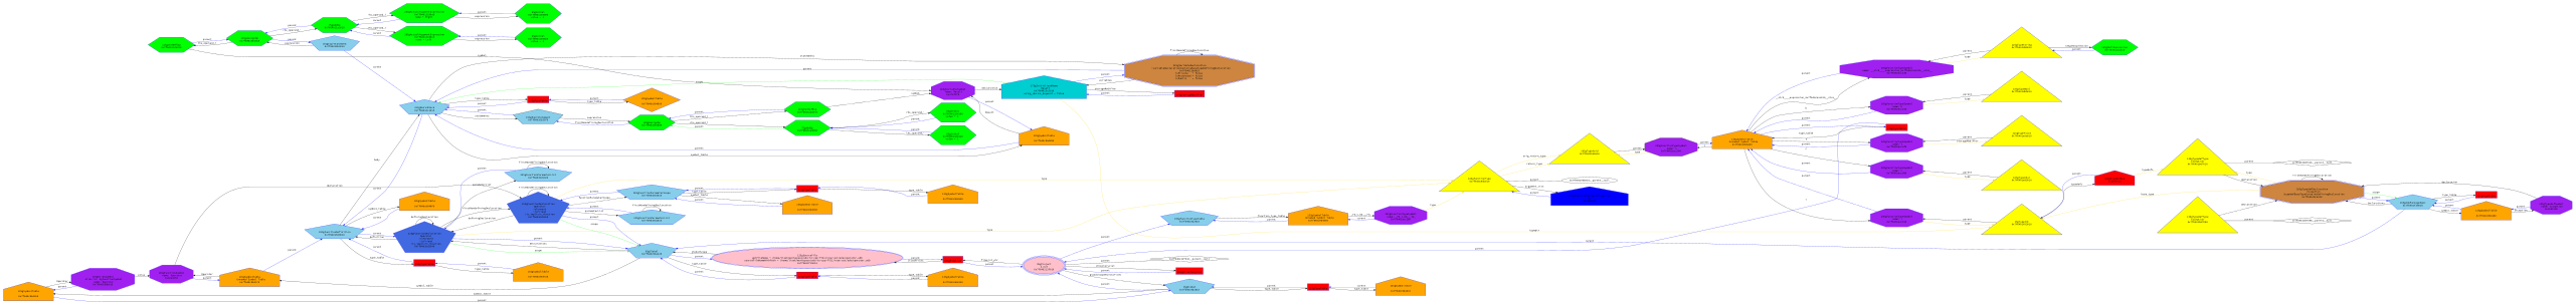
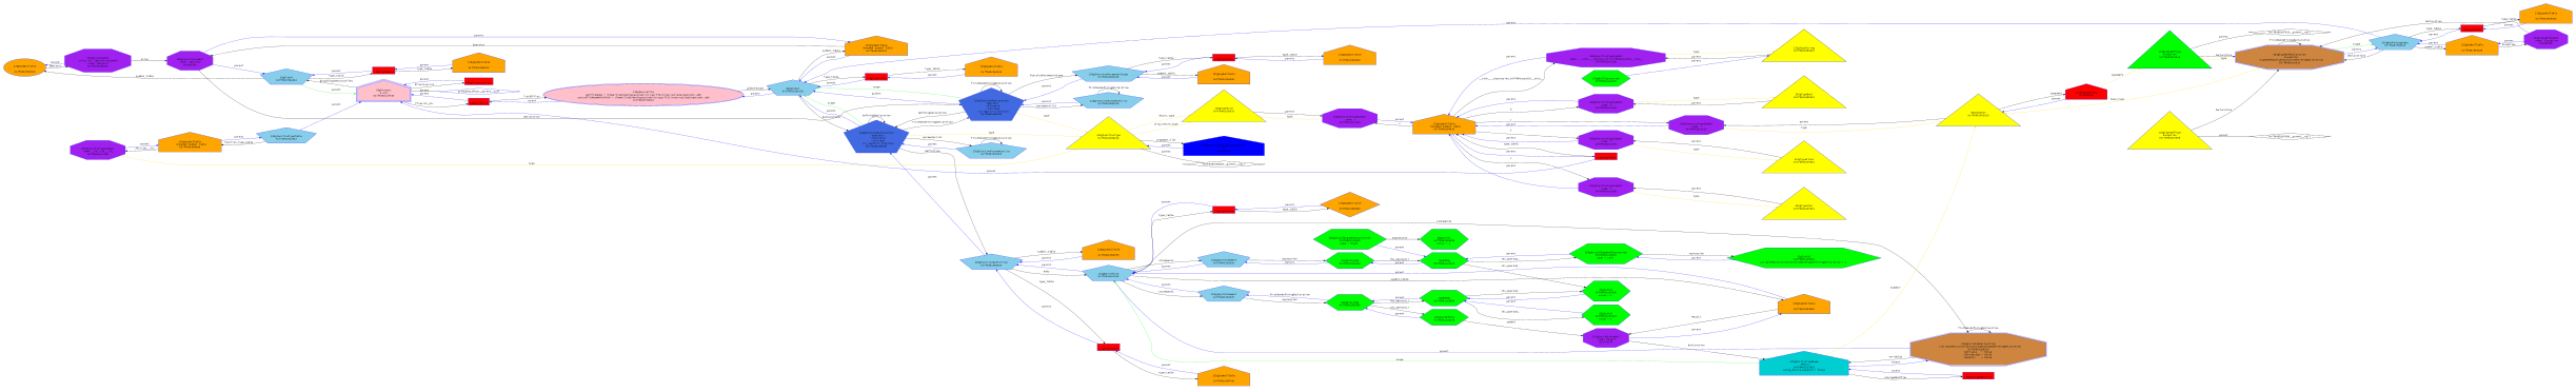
  digraph {
    fontname="Source Code Pro"
    rankdir=LR
    node [color=blue fillcolor=orange fontcolor=black fontname="Source Code Pro" peripheries=1 regular=0 shape=polygon sides=5 style=filled]
    edge [dir=forward fontname="Source Code Pro"]
-   n1 [label="\n13SgSymbolTable\n  \n  0x7f640c964010  " shape=house]
+   n1 [label="\n13SgSymbolTable\n  \n  0x7f640c964010  " shape=ellipse]
    n2 [fillcolor=purple label="\n13SgAliasSymbol\n alias to: SgFunctionSymbol\n name: Operator\n  0x7f640168b010  " sides=8]
    n3 [fillcolor=skyblue label="\n8SgGlobal\n  0x7f640c9ba010  "]
    n4 [fillcolor=purple label="\n16SgFunctionSymbol\n name: Operator\n  0x16e4250  " sides=8]
    n5 [fillcolor=red label="\n11SgTypeTable" sides=4]
-   n6 [fillcolor=pink label="\n9SgProject\n  a.out  \n  0x7f640212f010  " peripheries=3 shape=ellipse]
+   n6 [fillcolor=pink label="\n9SgProject\n  a.out  \n  0x7f640212f010  " peripheries=3 shape=house]
    n7 [label="\n13SgSymbolTable\n  Unnamed Symbol Table\n  0x7f640c964170  " shape=house]
    n8 [fillcolor=royalblue label="\n21SgFunctionDeclaration\n  Operator\n  isForward\n  !isFriend\n  !is_implicit_function\n  0x7f64016d2010  "]
    n9 [label="\n13SgSymbolTable\n  \n  0x7f640c9640c0  " shape=house]
    n10 [fillcolor=red label="\n10SgFileList" sides=4]
    n11 [fillcolor=red label="\n15SgDirectoryList" sides=4]
-   "0x7f640212f010__parent__null" [shape=diamond color="" fillcolor="" fontcolor="" peripheries="" regular="" sides="" style=""]
+   "0x7f640212f010__parent__null" [shape=diamond fillcolor="" fontcolor="" peripheries="" regular="" sides="" style=""]
    n13 [fillcolor=skyblue label="\n8SgGlobal\n  0x7f640c9ba128  "]
    n14 [fillcolor=red label="\n11SgTypeTable" sides=4]
    n15 [fillcolor=pink label="\n12SgSourceFile\n  getFileName = /home/liao6/workspace/ada-to-cpp-FY21/rose-ast/ada/operator.adb  \n  sourceFileNameWithPath = /home/liao6/workspace/ada-to-cpp-FY21/rose-ast/ada/operator.adb  \n  0x7f6401fcb010  " peripheries=2 shape=ellipse]
    n16 [fillcolor=royalblue label="\n21SgFunctionDeclaration\n  Operator\n  !isForward\n  !isFriend\n  !is_implicit_function\n  0x7f64016d2540  "]
    n17 [fillcolor=yellow label="\n14SgFunctionType\n  0x7f640195b010  \n   \n   " sides=3]
    n18 [fillcolor=skyblue label="\n24SgFunctionParameterScope\n  0x7f6401602010  "]
    n19 [fillcolor=skyblue label="\n23SgFunctionParameterList\n  0x7f64019d1010  "]
    n20 [label="\n13SgSymbolTable\n  \n  0x7f640c964220  " shape=house]
    n21 [fillcolor=skyblue label="\n20SgFunctionDefinition\n  0x7f6401569010  "]
    n22 [fillcolor=skyblue label="\n23SgFunctionParameterList\n  0x7f64019d1320  "]
    n23 [label="\n13SgSymbolTable\n  \n  0x7f640c9642d0  " shape=house]
    n24 [fillcolor=purple label="\n15SgTypedefSymbol\n name: Exception\n  0x16b15b0  " sides=8]
    n25 [fillcolor=skyblue label="\n16SgAdaPackageSpec\n  0x7f6401f3e010  "]
    n26 [fillcolor=peru label="\n20SgTypedefDeclaration\n  Exception\n  !typedefBaseTypeContainsDefiningDeclaration\n  0x7f6401bca010  " peripheries=2 sides=8]
    n27 [fillcolor=red label="\n11SgTypeTable" sides=4]
    n28 [fillcolor=yellow label="\n9SgTypeInt\n  0x7f6401f03010  \n   \n   " sides=3]
-   n29 [fillcolor=yellow label="\n13SgTypedefType\nException\n  0x7f6401b87010  \n   \n   " sides=3]
+   n29 [fillcolor=green label="\n13SgTypedefType\nException\n  0x7f6401b87010  \n   \n   " sides=3]
+   n30 [label="\n13SgSymbolTable\n  \n  0x7f640c964380  " shape=house]
    n31 [label="\n13SgSymbolTable\n  Unnamed Symbol Table\n  0x7f640c964430  " shape=house]
-   n32 [color=black fillcolor=purple label="\n20SgFunctionTypeSymbol\n name: v\n  0x7f6401ecc240  " sides=8]
+   n32 [fillcolor=purple label="\n20SgFunctionTypeSymbol\n name: v\n  0x7f6401ecc240  " sides=8]
    n33 [fillcolor=purple label="\n20SgFunctionTypeSymbol\n name: __strb____expression_0x7f640caac010__stre__\n  0x7f6401ecc1d0  " sides=8]
    n34 [fillcolor=purple label="\n20SgFunctionTypeSymbol\n name: b\n  0x7f6401ecc160  " sides=8]
    n35 [fillcolor=purple label="\n20SgFunctionTypeSymbol\n name: f\n  0x7f6401ecc0f0  " sides=8]
    n36 [fillcolor=purple label="\n20SgFunctionTypeSymbol\n name: c\n  0x7f6401ecc080  " sides=8]
    n37 [fillcolor=purple label="\n20SgFunctionTypeSymbol\n name: i\n  0x7f6401ecc010  " sides=8]
    n38 [fillcolor=red label="\n11SgTypeTable" sides=4]
    n39 [fillcolor=yellow label="\n10SgTypeVoid\n  0x7f6401b50010  \n   \n   " sides=3]
-   n40 [fillcolor=yellow label="\n12SgTypeString\n  0x7f6401d80010  \n   \n   " sides=3]
-   n41 [fillcolor=yellow label="\n10SgTypeBool\n  0x7f6401dbb010  \n   \n   " sides=3]
+   n40 [color=black fillcolor=yellow label="\n12SgTypeString\n  0x7f6401d80010  \n   \n   " sides=3]
+   n41 [color=black fillcolor=yellow label="\n10SgTypeBool\n  0x7f6401dbb010  \n   \n   " sides=3]
    n42 [fillcolor=yellow label="\n11SgTypeFloat\n  0x7f6401e5e010  \n   \n   " sides=3]
    n43 [fillcolor=yellow label="\n10SgTypeChar\n  0x7f6401e95010  \n   \n   " sides=3]
    n44 [fillcolor=green label="\n16SgNullExpression\n  0x7f640caac010  " sides=6]
    n45 [fillcolor=red label="\n12SgTypedefSeq\n  0x1696020  " shape=house]
    n46 [label="\n13SgSymbolTable\n  Unnamed Symbol Table\n  0x7f640c9644e0  " shape=house]
    n47 [fillcolor=purple label="\n20SgFunctionTypeSymbol\n name: _Fb_v_Gb___Fe_\n  0x7f6401ecc2b0  " sides=8]
    n48 [fillcolor=skyblue label="\n19SgFunctionTypeTable\n  0x7f64019a2010  "]
    n49 [fillcolor=blue label="\n27SgFunctionParameterTypeList\n  0  \n  0x16c8cc0  " shape=house]
-   "0x7f640195b010__parent__null" [shape=ellipse color="" fillcolor="" fontcolor="" peripheries="" regular="" sides="" style=""]
+   "0x7f640195b010__parent__null" [shape=diamond color="" fillcolor="" fontcolor="" peripheries="" regular="" sides="" style=""]
    n51 [label="\n13SgSymbolTable\n  \n  0x7f640c964590  " shape=house]
    n52 [fillcolor=red label="\n11SgTypeTable" sides=4]
    n53 [label="\n13SgSymbolTable\n  \n  0x7f640c964640  " shape=house]
    n54 [label="\n13SgSymbolTable\n  \n  0x7f640c9646f0  " shape=house]
    n55 [fillcolor=red label="\n11SgTypeTable" sides=4]
    n56 [fillcolor=skyblue label="\n12SgBasicBlock\n  0x7f64014c1010  "]
    n57 [label="\n13SgSymbolTable\n  \n  0x7f640c9647a0  " shape=house]
    n58 [label="\n13SgSymbolTable\n  \n  0x7f640c964850  " shape=house]
    n59 [fillcolor=red label="\n11SgTypeTable" sides=4]
    n60 [fillcolor=peru label="\n21SgVariableDeclaration\n  !variableDeclarationContainsBaseTypeDefiningDeclaration\n  0x7f640120d010  \n isPrivate   = false  \n isProtected = false  \n isPublic    = false  " peripheries=2 sides=8]
    n61 [fillcolor=skyblue label="\n15SgExprStatement\n  0x7f64010b3010  "]
-   n62 [color=black fillcolor=skyblue label="\n15SgExprStatement\n  0x7f64010b3070  "]
+   n62 [fillcolor=skyblue label="\n15SgExprStatement\n  0x7f64010b3070  "]
    n63 [fillcolor=purple label="\n16SgVariableSymbol\n name: Result\n  0x170f1f0  " sides=8]
    n64 [fillcolor=darkturquoise label="\n17SgInitializedName\n  Result\n  0x7f64013c3010  \n  using_device_keyword = false  " shape=house]
    n65 [fillcolor=red label="\n17SgStorageModifier" sides=4]
    n66 [label="\n13SgSymbolTable\n  \n  0x7f640c964900  " shape=diamond]
    n67 [fillcolor=green label="\n10SgAssignOp\n  0x7f64010e2010  " sides=6]
    n68 [fillcolor=green label="\n10SgAssignOp\n  0x7f64010e2080  " sides=6]
    "0x7f6401b87010__parent__null" [shape=diamond color="" fillcolor="" fontcolor="" peripheries="" regular="" sides="" style=""]
    n70 [fillcolor=yellow label="\n13SgTypedefType\nException\n  0x7f6401b87098  \n   \n   " sides=3]
    "0x7f6401b87098__parent__null" [shape=diamond color="" fillcolor="" fontcolor="" peripheries="" regular="" sides="" style=""]
-   n72 [fillcolor=green label="\n11SgVarRefExp\n  0x7f64011da010  " sides=6]
    n73 [fillcolor=green label="\n7SgAddOp\n  0x7f64011a3010  " sides=6]
    n74 [fillcolor=green label="\n11SgVarRefExp\n  0x7f64011da078  " sides=6]
    n75 [fillcolor=green label="\n7SgAddOp\n  0x7f64011a3080  " sides=6]
    n76 [fillcolor=green label="\n26SgActualArgumentExpression\n  0x7f6401119010  \n name = Left  " sides=6]
    n77 [fillcolor=green label="\n26SgActualArgumentExpression\n  0x7f64011190a8  \n name = Right  " sides=6]
    n78 [fillcolor=green label="\n8SgIntVal\n  0x7f6401164110  \n value = 1  " sides=6]
    n79 [fillcolor=green label="\n8SgIntVal\n  0x7f6401164190  \n value = 1  " sides=6]
-   n80 [fillcolor=green label="\n8SgIntVal\n  0x7f6401164010  \n value = 1  " sides=6]
+   n80 [fillcolor=green label="\n8SgIntVal\n  0x7f6401164010  \n variableDeclarationContainsBaseTypeDefiningDeclaration = 1  " sides=6]
    n81 [fillcolor=green label="\n8SgIntVal\n  0x7f6401164090  \n value = 1  " sides=6]
    n1 -> n2 [label=Operator]
-   n1 -> n3 [color=blue label=parent]
+   n4 -> n3 [color=blue label=parent]
    n2 -> n1 [color=blue label=parent]
    n2 -> n4 [label=alias]
    n3 -> n1 [label=symbol_table]
    n3 -> n5 [label=type_table]
-   n3 -> n6 [color=blue label=parent]
+   n3 -> n6 [color=green label=parent]
    n4 -> n7 [color=blue label=parent]
    n4 -> n8 [label=declaration]
    n5 -> n3 [color=blue label=parent]
    n5 -> n9 [label=type_table]
    n6 -> n3 [label=globalScopeAcrossFiles]
    n6 -> n10 [label=fileList_ptr]
    n6 -> n11 [label=directoryList]
    n6 -> "0x7f640212f010__parent__null" [dir=none label=parent]
    n7 -> n4 [label=Operator]
-   n7 -> n21 [color=blue label=parent]
+   n7 -> n13 [color=blue label=parent]
    n8 -> n8 [label=firstNondefiningDeclaration]
    n8 -> n13 [color=green label=scope]
    n8 -> n13 [color=blue label=parent]
    n8 -> n16 [label=definingDeclaration]
    n8 -> n17 [color=gold1 label=type]
    n8 -> n18 [label=functionParameterScope]
    n8 -> n19 [label=parameterList]
    n9 -> n5 [color=blue label=parent]
    n10 -> n6 [color=blue label=parent]
    n10 -> n15 [label=listOfFiles]
    n11 -> n6 [color=blue label=parent]
    n13 -> n7 [label=symbol_table]
    n13 -> n14 [label=type_table]
    n13 -> n15 [color=blue label=parent]
    n13 -> n16 [label=declarations]
    n14 -> n13 [color=blue label=parent]
    n14 -> n20 [label=type_table]
    n15 -> n10 [color=blue label=parent]
    n15 -> n13 [label=globalScope]
    n16 -> n8 [label=firstNondefiningDeclaration]
    n16 -> n13 [color=green label=scope]
    n16 -> n13 [color=blue label=parent]
    n16 -> n16 [label=definingDeclaration]
    n16 -> n17 [color=gold1 label=type]
    n16 -> n21 [label=definition]
    n16 -> n22 [label=parameterList]
    n17 -> n39 [color=gold1 label=return_type]
    n17 -> n39 [color=gold1 label=orig_return_type]
    n17 -> n49 [label=argument_list]
    n17 -> "0x7f640195b010__parent__null" [dir=none label=parent]
    n18 -> n8 [color=blue label=parent]
    n18 -> n51 [label=symbol_table]
    n18 -> n52 [label=type_table]
    n19 -> n8 [color=blue label=parent]
    n19 -> n19 [label=firstNondefiningDeclaration]
    n20 -> n14 [color=blue label=parent]
    n21 -> n16 [color=blue label=parent]
    n21 -> n54 [label=symbol_table]
    n21 -> n55 [label=type_table]
    n21 -> n56 [label=body]
    n22 -> n16 [color=blue label=parent]
    n22 -> n22 [label=firstNondefiningDeclaration]
    n23 -> n24 [label=Exception]
    n23 -> n25 [color=blue label=parent]
    n24 -> n23 [color=blue label=parent]
    n24 -> n26 [label=declaration]
    n25 -> n13 [color=blue label=parent]
    n25 -> n23 [label=symbol_table]
    n25 -> n26 [label=declarations]
    n25 -> n27 [label=type_table]
    n26 -> n25 [color=green label=scope]
    n26 -> n25 [color=blue label=parent]
    n26 -> n26 [label=firstNondefiningDeclaration]
    n26 -> n28 [color=gold1 label=base_type]
    n26 -> n29 [color=gold1 label=type]
    n27 -> n25 [color=blue label=parent]
+   n27 -> n30 [label=type_table]
    n28 -> n37 [label=parent]
    n28 -> n45 [label=typedefs]
    n29 -> n26 [label=declaration]
    n29 -> "0x7f6401b87010__parent__null" [dir=none label=parent]
+   n30 -> n27 [color=blue label=parent]
    n31 -> n32 [label=v]
    n31 -> n33 [label=__strb____expression_0x7f640caac010__stre__]
    n31 -> n34 [label=b]
    n31 -> n35 [label=f]
    n31 -> n36 [label=c]
    n31 -> n37 [label=i]
    n31 -> n38 [color=blue label=parent]
    n32 -> n31 [color=blue label=parent]
    n32 -> n39 [color=gold1 label=type]
    n33 -> n31 [color=blue label=parent]
    n33 -> n40 [color=gold1 label=type]
    n34 -> n31 [color=blue label=parent]
    n34 -> n41 [color=gold1 label=type]
    n35 -> n31 [color=blue label=parent]
-   n35 -> n42 [color=gold1 label=storageModifier]
+   n35 -> n42 [color=gold1 label=type]
    n36 -> n31 [color=blue label=parent]
    n36 -> n43 [color=gold1 label=type]
    n37 -> n28 [color=gold1 label=type]
    n37 -> n31 [color=blue label=parent]
    n38 -> n6 [color=blue label=parent]
    n38 -> n31 [label=type_table]
    n39 -> n32 [label=parent]
    n40 -> n33 [label=parent]
-   n40 -> n44 [label=lengthExpression]
    n41 -> n34 [label=parent]
    n42 -> n35 [label=parent]
    n43 -> n36 [label=parent]
    n44 -> n40 [color=blue label=parent]
    n45 -> n28 [color=blue label=parent]
    n45 -> n29 [color=gold1 label=typedefs]
    n46 -> n47 [label=_Fb_v_Gb___Fe_]
    n46 -> n48 [color=blue label=parent]
    n47 -> n17 [color=gold1 label=type]
    n47 -> n46 [color=blue label=parent]
-   n6 -> n48 [color=blue label=parent]
+   n48 -> n6 [color=blue label=parent]
    n48 -> n46 [label=function_type_table]
    n49 -> n17 [color=blue label=parent]
    n51 -> n18 [color=blue label=parent]
    n52 -> n18 [color=blue label=parent]
    n52 -> n53 [label=type_table]
    n53 -> n52 [color=blue label=parent]
    n54 -> n21 [color=blue label=parent]
    n55 -> n21 [color=blue label=parent]
    n55 -> n57 [label=type_table]
    n56 -> n21 [color=blue label=parent]
    n56 -> n58 [label=symbol_table]
    n56 -> n59 [label=type_table]
    n56 -> n60 [label=statements]
+   n56 -> n61 [label=statements]
    n56 -> n62 [label=statements]
    n57 -> n55 [color=blue label=parent]
    n58 -> n56 [color=blue label=parent]
    n58 -> n63 [label=Result]
    n59 -> n56 [color=blue label=parent]
    n59 -> n66 [label=type_table]
    n60 -> n56 [color=blue label=parent]
    n60 -> n60 [label=firstNondefiningDeclaration]
    n60 -> n64 [label=variables]
    n61 -> n56 [color=blue label=parent]
    n61 -> n67 [label=expression]
    n62 -> n56 [color=blue label=parent]
    n62 -> n68 [label=expression]
    n63 -> n58 [color=blue label=parent]
    n63 -> n64 [label=declaration]
    n64 -> n28 [color=gold1 label=typeptr]
    n64 -> n56 [color=green label=scope]
    n64 -> n60 [color=blue label=parent]
    n64 -> n65 [label=storageModifier]
    n65 -> n64 [color=blue label=parent]
    n66 -> n59 [color=blue label=parent]
    n67 -> n61 [color=blue label=parent]
-   n67 -> n72 [label=lhs_operand_i]
    n67 -> n73 [label=rhs_operand_i]
    n68 -> n62 [color=blue label=firstNondefiningDeclaration]
    n68 -> n74 [label=lhs_operand_i]
    n68 -> n75 [label=rhs_operand_i]
    n70 -> n26 [label=declaration]
    n70 -> "0x7f6401b87098__parent__null" [dir=none label=parent]
-   n72 -> n63 [label=symbol]
-   n72 -> n67 [color=blue label=parent]
    n73 -> n67 [color=blue label=parent]
    n73 -> n76 [label=lhs_operand_i]
-   n73 -> n77 [label=rhs_operand_i]
+   n73 -> n79 [label=rhs_operand_i]
    n74 -> n63 [label=symbol]
    n74 -> n68 [color=blue label=parent]
-   n75 -> n68 [color=green label=parent]
+   n75 -> n68 [color=blue label=parent]
    n75 -> n78 [label=lhs_operand_i]
    n75 -> n79 [label=rhs_operand_i]
    n76 -> n73 [color=blue label=parent]
    n76 -> n80 [label=expression]
    n77 -> n73 [color=blue label=parent]
    n77 -> n81 [label=expression]
    n78 -> n75 [color=blue label=parent]
    n79 -> n75 [color=blue label=parent]
    n80 -> n76 [color=blue label=parent]
-   n81 -> n77 [color=blue label=parent]
  }
